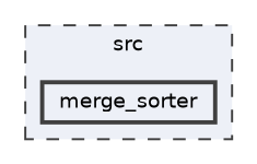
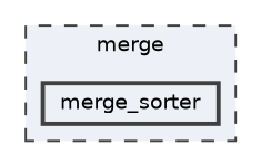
  digraph {
    compound=true
    n1 [color=grey25 fillcolor="#edf0f7" fontname=Helvetica fontsize=10 height=0.2 label=merge_sorter shape=box style="filled,bold" width=0.4]
    subgraph cluster_1 {
      bgcolor="#edf0f7"
      fontname=Helvetica
      fontsize=10
-     label=src
+     label=merge
      pencolor=grey25
      style="filled,dashed"
      n1
    }
  }
